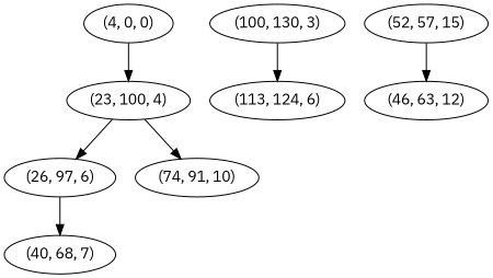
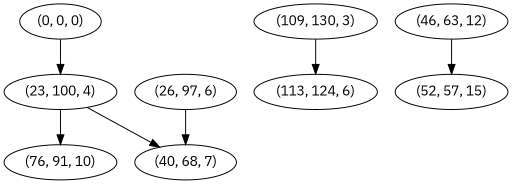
  digraph {
    fontname="IBM Plex Sans"
    node [fontname="IBM Plex Sans"]
    edge [fontname="IBM Plex Sans"]
-   "(0, 0, 0)" [label="(4, 0, 0)"]
+   "(0, 0, 0)"
    "(23, 100, 4)"
    "(26, 97, 6)"
-   "(74, 91, 10)"
+   "(74, 91, 10)" [label="(76, 91, 10)"]
    n5 [label="(113, 124, 6)"]
-   "(109, 130, 3)" [label="(100, 130, 3)"]
+   "(109, 130, 3)"
    "(40, 68, 7)"
    "(46, 63, 12)"
    "(52, 57, 15)"
    "(0, 0, 0)" -> "(23, 100, 4)"
-   "(23, 100, 4)" -> "(26, 97, 6)"
+   "(23, 100, 4)" -> "(40, 68, 7)"
    "(23, 100, 4)" -> "(74, 91, 10)"
    "(26, 97, 6)" -> "(40, 68, 7)"
    "(109, 130, 3)" -> n5
-   "(52, 57, 15)" -> "(46, 63, 12)"
+   "(46, 63, 12)" -> "(52, 57, 15)"
  }
